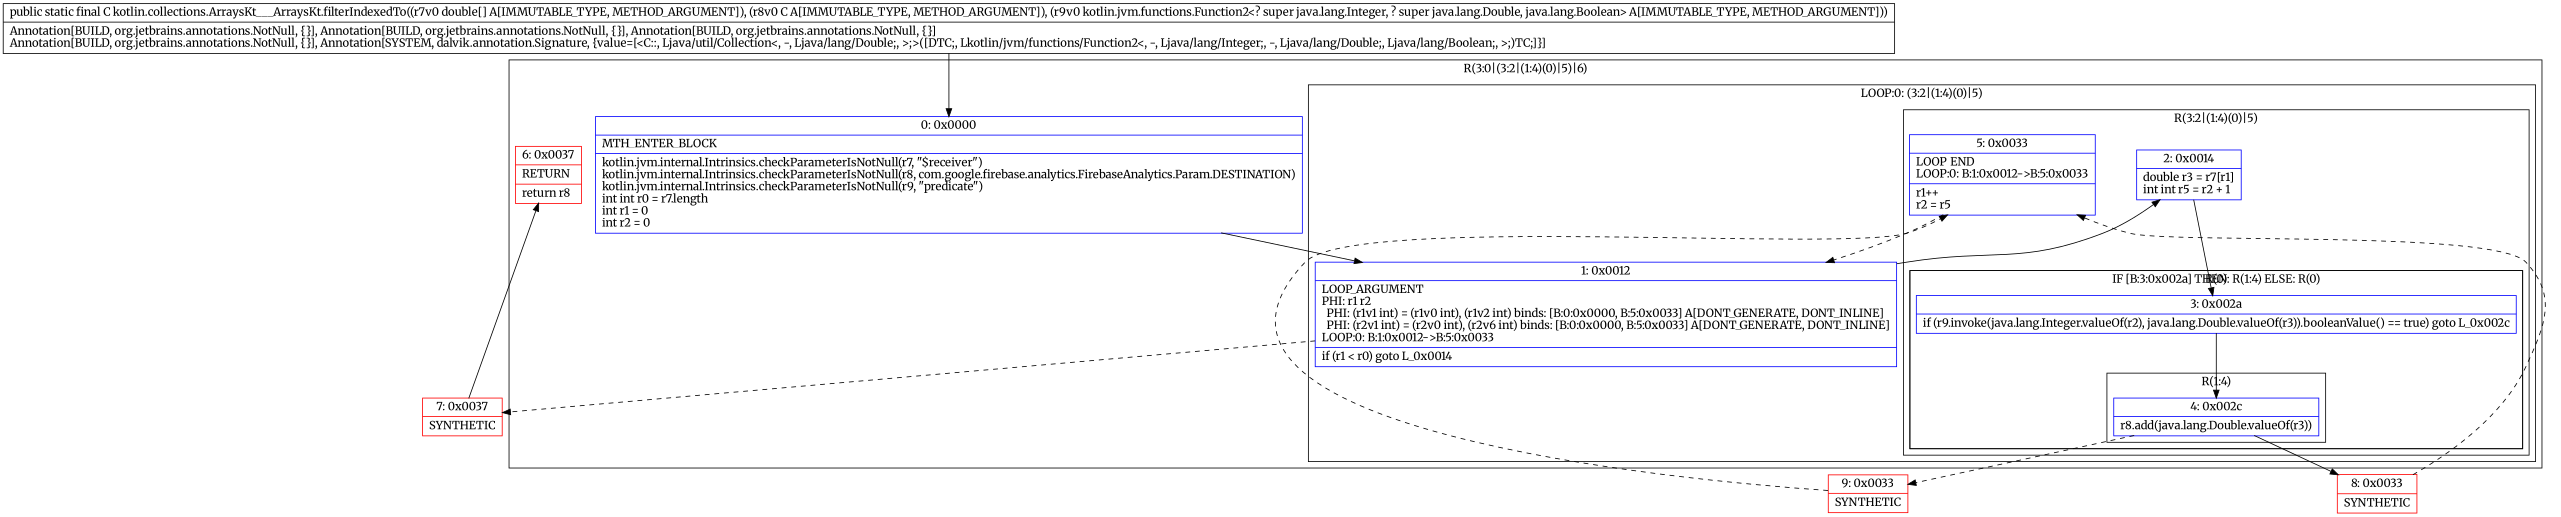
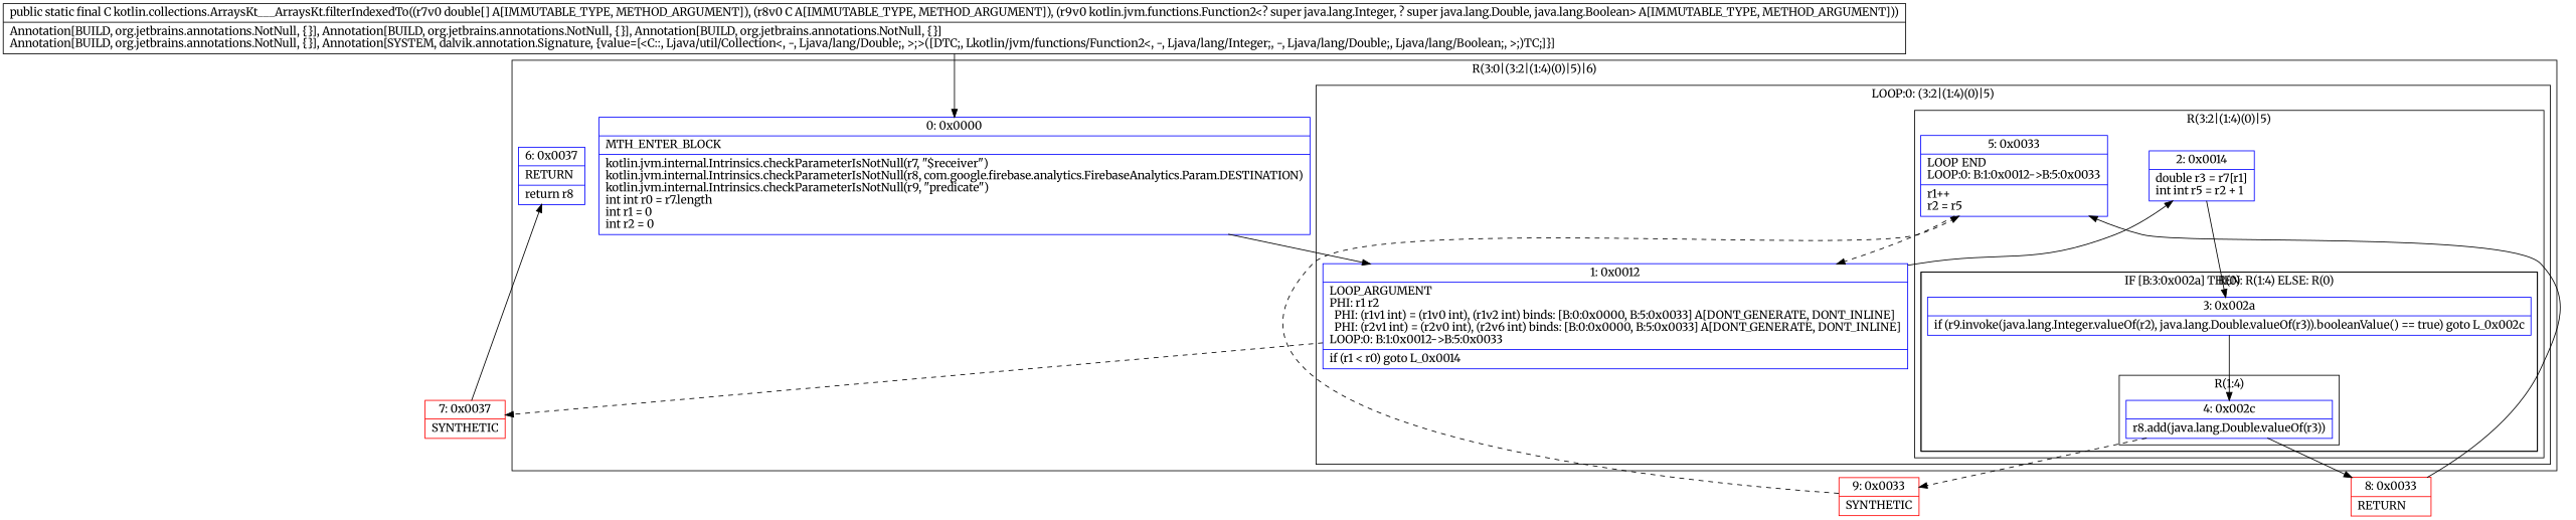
  digraph {
    fontname=Merriweather
    node [color=blue fontname=Merriweather shape=record]
    edge [fontname=Merriweather]
    n1 [label="{4\:\ 0x002c|r8.add(java.lang.Double.valueOf(r3))\l}"]
    n2 [label="{3\:\ 0x002a|if (r9.invoke(java.lang.Integer.valueOf(r2), java.lang.Double.valueOf(r3)).booleanValue() == true) goto L_0x002c\l}"]
    n3 [label="{2\:\ 0x0014|double r3 = r7[r1]\lint int r5 = r2 + 1\l}"]
    n4 [label="{5\:\ 0x0033|LOOP_END\lLOOP:0: B:1:0x0012\-\>B:5:0x0033\l|r1++\lr2 = r5\l}"]
    n5 [label="{1\:\ 0x0012|LOOP_ARGUMENT\lPHI: r1 r2 \l  PHI: (r1v1 int) = (r1v0 int), (r1v2 int) binds: [B:0:0x0000, B:5:0x0033] A[DONT_GENERATE, DONT_INLINE]\l  PHI: (r2v1 int) = (r2v0 int), (r2v6 int) binds: [B:0:0x0000, B:5:0x0033] A[DONT_GENERATE, DONT_INLINE]\lLOOP:0: B:1:0x0012\-\>B:5:0x0033\l|if (r1 \< r0) goto L_0x0014\l}"]
    n6 [label="{0\:\ 0x0000|MTH_ENTER_BLOCK\l|kotlin.jvm.internal.Intrinsics.checkParameterIsNotNull(r7, \"$receiver\")\lkotlin.jvm.internal.Intrinsics.checkParameterIsNotNull(r8, com.google.firebase.analytics.FirebaseAnalytics.Param.DESTINATION)\lkotlin.jvm.internal.Intrinsics.checkParameterIsNotNull(r9, \"predicate\")\lint int r0 = r7.length\lint r1 = 0\lint r2 = 0\l}"]
-   n7 [color=red label="{6\:\ 0x0037|RETURN\l|return r8\l}"]
+   n7 [label="{6\:\ 0x0037|RETURN\l|return r8\l}"]
    n8 [color=red label="{9\:\ 0x0033|SYNTHETIC\l}"]
-   n9 [color=red label="{8\:\ 0x0033|SYNTHETIC\l}"]
+   n9 [color=red label="{8\:\ 0x0033|RETURN\l}"]
    n10 [color=red label="{7\:\ 0x0037|SYNTHETIC\l}"]
    n11 [label="{public static final C kotlin.collections.ArraysKt___ArraysKt.filterIndexedTo((r7v0 double[] A[IMMUTABLE_TYPE, METHOD_ARGUMENT]), (r8v0 C A[IMMUTABLE_TYPE, METHOD_ARGUMENT]), (r9v0 kotlin.jvm.functions.Function2\<? super java.lang.Integer, ? super java.lang.Double, java.lang.Boolean\> A[IMMUTABLE_TYPE, METHOD_ARGUMENT]))  | Annotation[BUILD, org.jetbrains.annotations.NotNull, \{\}], Annotation[BUILD, org.jetbrains.annotations.NotNull, \{\}], Annotation[BUILD, org.jetbrains.annotations.NotNull, \{\}]\lAnnotation[BUILD, org.jetbrains.annotations.NotNull, \{\}], Annotation[SYSTEM, dalvik.annotation.Signature, \{value=[\<C::, Ljava\/util\/Collection\<, \-, Ljava\/lang\/Double;, \>;\>([DTC;, Lkotlin\/jvm\/functions\/Function2\<, \-, Ljava\/lang\/Integer;, \-, Ljava\/lang\/Double;, Ljava\/lang\/Boolean;, \>;)TC;]\}]\l}" color=""]
    subgraph cluster_1 {
      label="R(3:0|(3:2|(1:4)(0)|5)|6)"
      n6
      n7
      subgraph cluster_2 {
        label="LOOP:0: (3:2|(1:4)(0)|5)"
        n5
        subgraph cluster_3 {
          label="R(3:2|(1:4)(0)|5)"
          n3
          n4
          subgraph cluster_4 {
            label="IF [B:3:0x002a] THEN: R(1:4) ELSE: R(0)"
            n2
            subgraph cluster_5 {
              label="R(1:4)"
              n1
            }
            subgraph cluster_6 {
              label="R(0)"
            }
          }
        }
      }
    }
    n1 -> n8 [style=dashed]
    n1 -> n9
    n2 -> n1
    n3 -> n2
    n4 -> n5 [style=dashed]
    n5 -> n3
    n5 -> n10 [style=dashed]
    n6 -> n5
    n8 -> n4 [style=dashed]
-   n9 -> n4 [style=dashed]
+   n9 -> n4
    n10 -> n7
    n11 -> n6
  }
